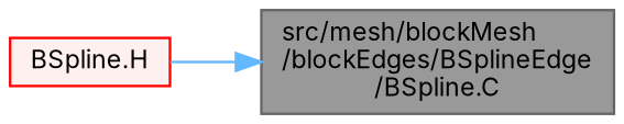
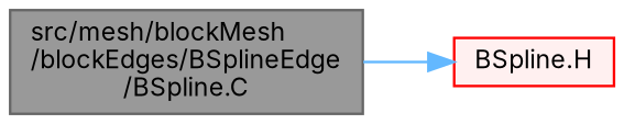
  digraph {
    rankdir=LR
    fontname=Inter
    node [fontname=Inter fontsize=10 shape=box style=filled]
    n1 [color=gray40 fillcolor=grey60 fontcolor=black height=0.2 label="src/mesh/blockMesh\l/blockEdges/BSplineEdge\l/BSpline.C" width=0.4]
    n2 [color=red fillcolor="#FFF0F0" height=0.2 label="BSpline.H" width=0.4]
-   n2 -> n1 [color=steelblue1 fontname=Inter fontsize=10 labelfontname=Helvetica labelfontsize=10 style=solid]
+   n1 -> n2 [color=steelblue1 fontname=Inter fontsize=10 labelfontname=Helvetica labelfontsize=10 style=solid]
  }
